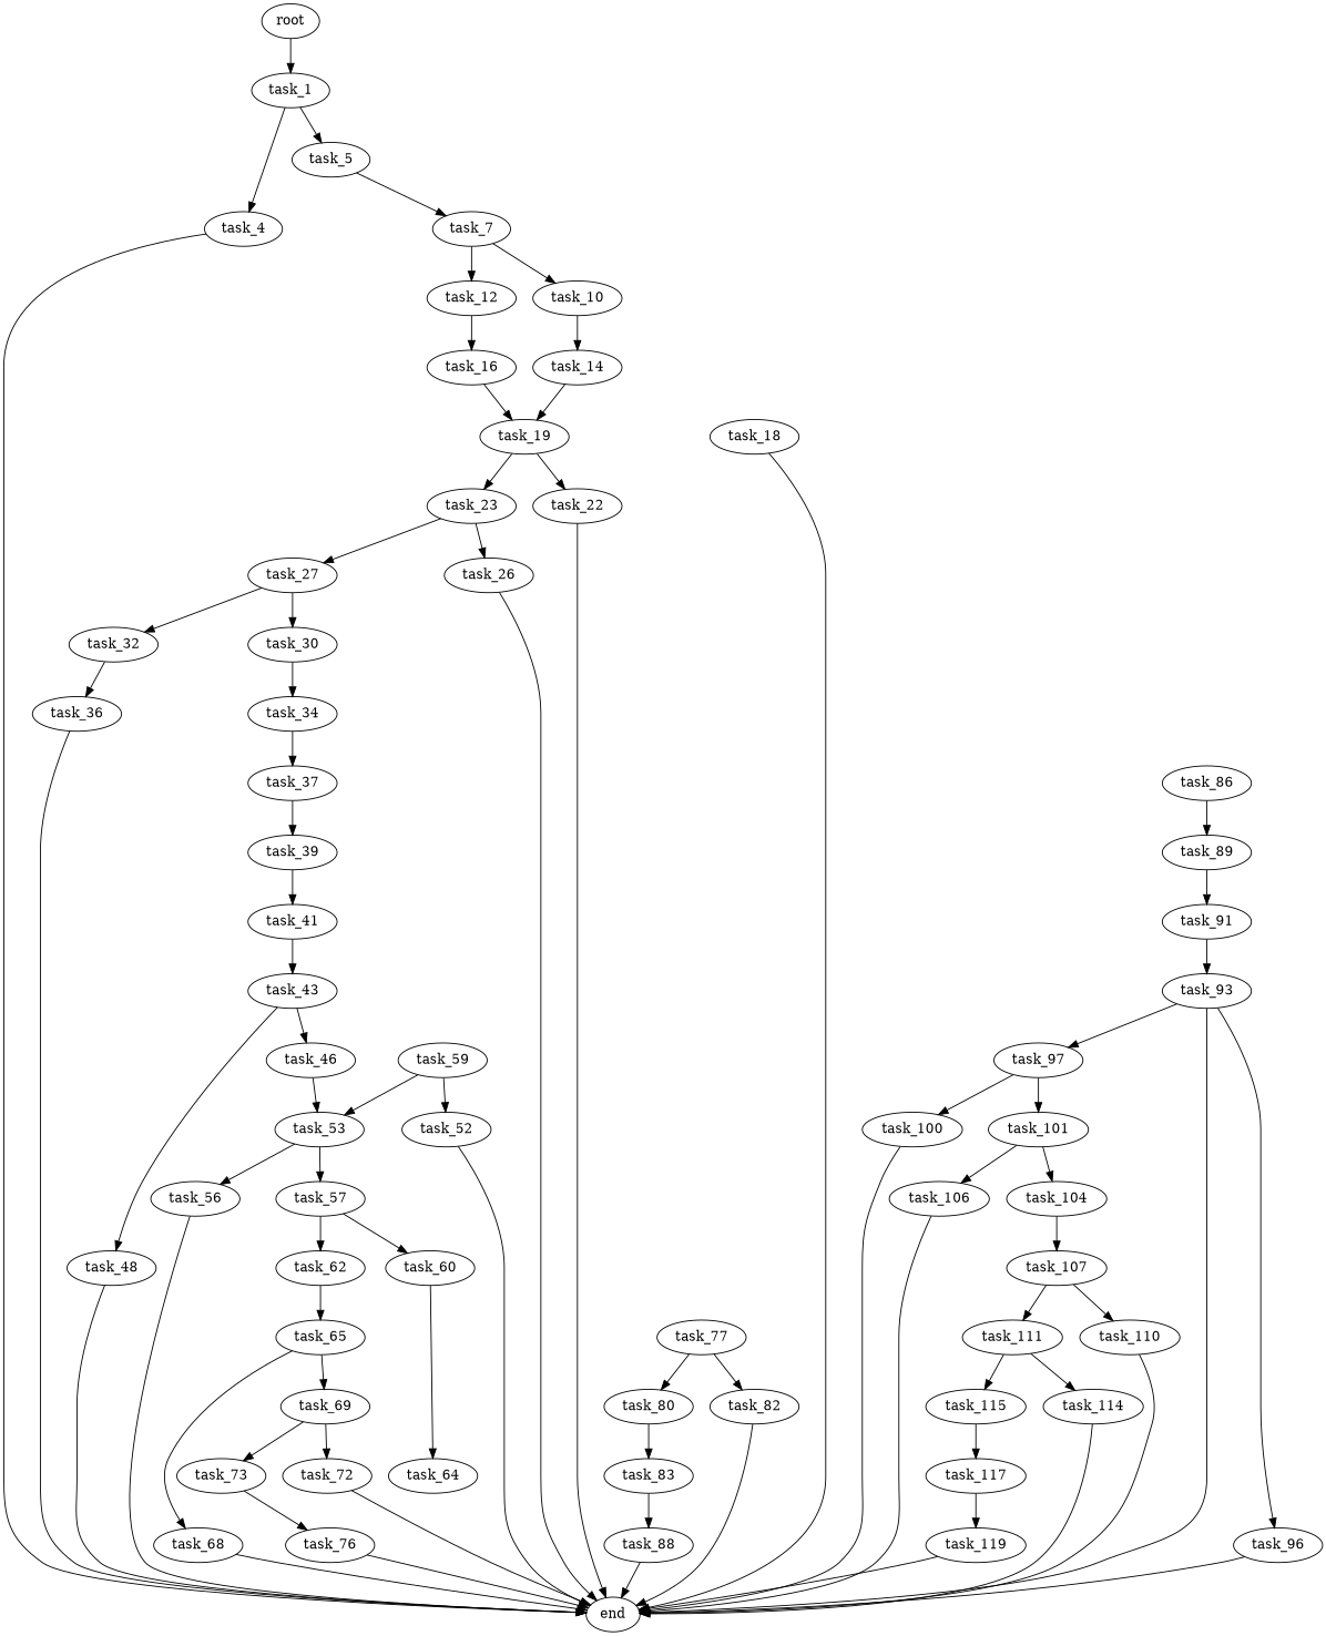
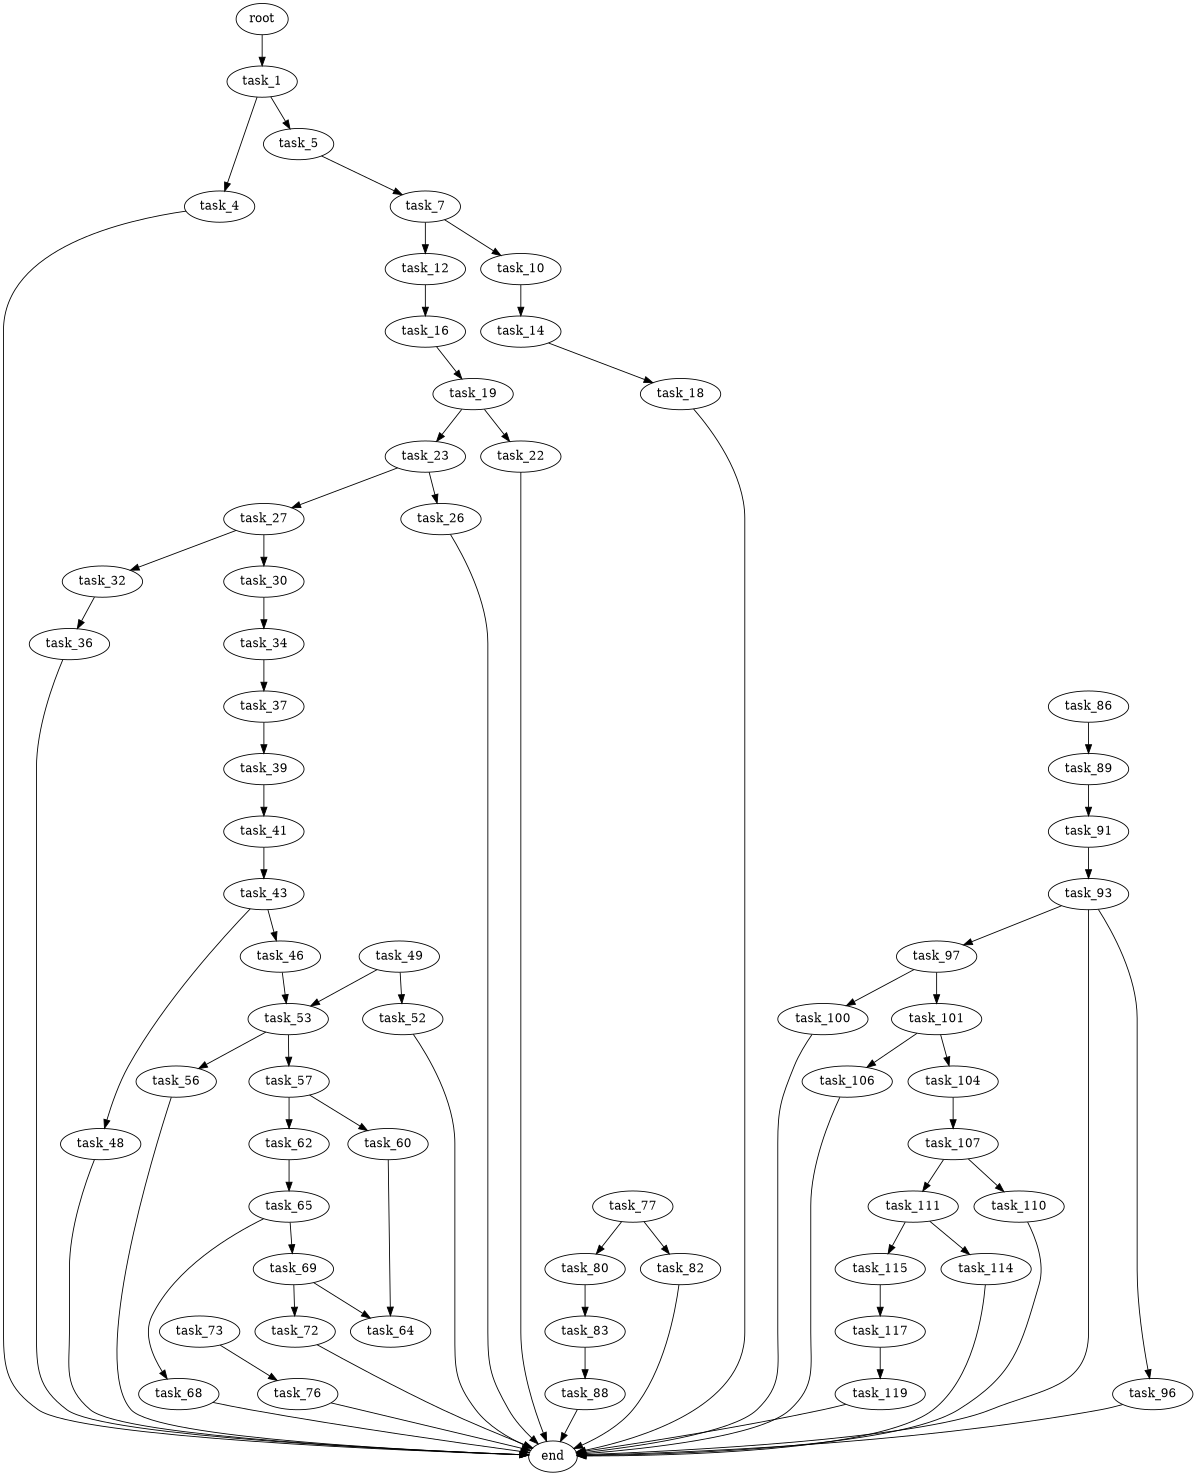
  digraph {
    root
    task_1
    task_4
    task_5
    end
    task_7
    task_10
    task_12
    task_14
    task_16
    task_18
    task_19
    task_22
    task_23
    task_26
    task_27
    task_30
    task_32
    task_34
    task_36
    task_37
    task_39
    task_41
    task_43
    task_46
    task_48
    task_53
-   task_49 [label=task_59]
+   task_49
    task_52
    task_56
    task_57
    task_60
    task_62
    task_64
    task_65
    task_68
    task_69
    task_72
    task_73
    task_76
    task_77
    task_80
    task_82
    task_83
    task_88
    task_86
    task_89
    task_91
    task_93
    task_96
    task_97
    task_100
    task_101
    task_104
    task_106
    task_107
    task_110
    task_111
    task_114
    task_115
    task_117
    task_119
    root -> task_1
    task_1 -> task_4
    task_1 -> task_5
    task_4 -> end
    task_5 -> task_7
    task_7 -> task_10
    task_7 -> task_12
    task_10 -> task_14
    task_12 -> task_16
-   task_14 -> task_19
+   task_14 -> task_18
    task_16 -> task_19
    task_18 -> end
    task_19 -> task_22
    task_19 -> task_23
    task_22 -> end
    task_23 -> task_26
    task_23 -> task_27
    task_26 -> end
    task_27 -> task_30
    task_27 -> task_32
    task_30 -> task_34
    task_32 -> task_36
    task_34 -> task_37
    task_36 -> end
    task_37 -> task_39
    task_39 -> task_41
    task_41 -> task_43
    task_43 -> task_46
    task_43 -> task_48
    task_46 -> task_53
    task_48 -> end
    task_53 -> task_56
    task_53 -> task_57
    task_49 -> task_53
    task_49 -> task_52
    task_52 -> end
    task_56 -> end
    task_57 -> task_60
    task_57 -> task_62
    task_60 -> task_64
    task_62 -> task_65
    task_65 -> task_68
    task_65 -> task_69
    task_68 -> end
    task_69 -> task_72
-   task_69 -> task_73
+   task_69 -> task_64
    task_72 -> end
    task_73 -> task_76
    task_76 -> end
    task_77 -> task_80
    task_77 -> task_82
    task_80 -> task_83
    task_82 -> end
    task_83 -> task_88
    task_88 -> end
    task_86 -> task_89
    task_89 -> task_91
    task_91 -> task_93
    task_93 -> end
    task_93 -> task_96
    task_93 -> task_97
    task_96 -> end
    task_97 -> task_100
    task_97 -> task_101
    task_100 -> end
    task_101 -> task_104
    task_101 -> task_106
    task_104 -> task_107
    task_106 -> end
    task_107 -> task_110
    task_107 -> task_111
    task_110 -> end
    task_111 -> task_114
    task_111 -> task_115
    task_114 -> end
    task_115 -> task_117
    task_117 -> task_119
    task_119 -> end
  }
